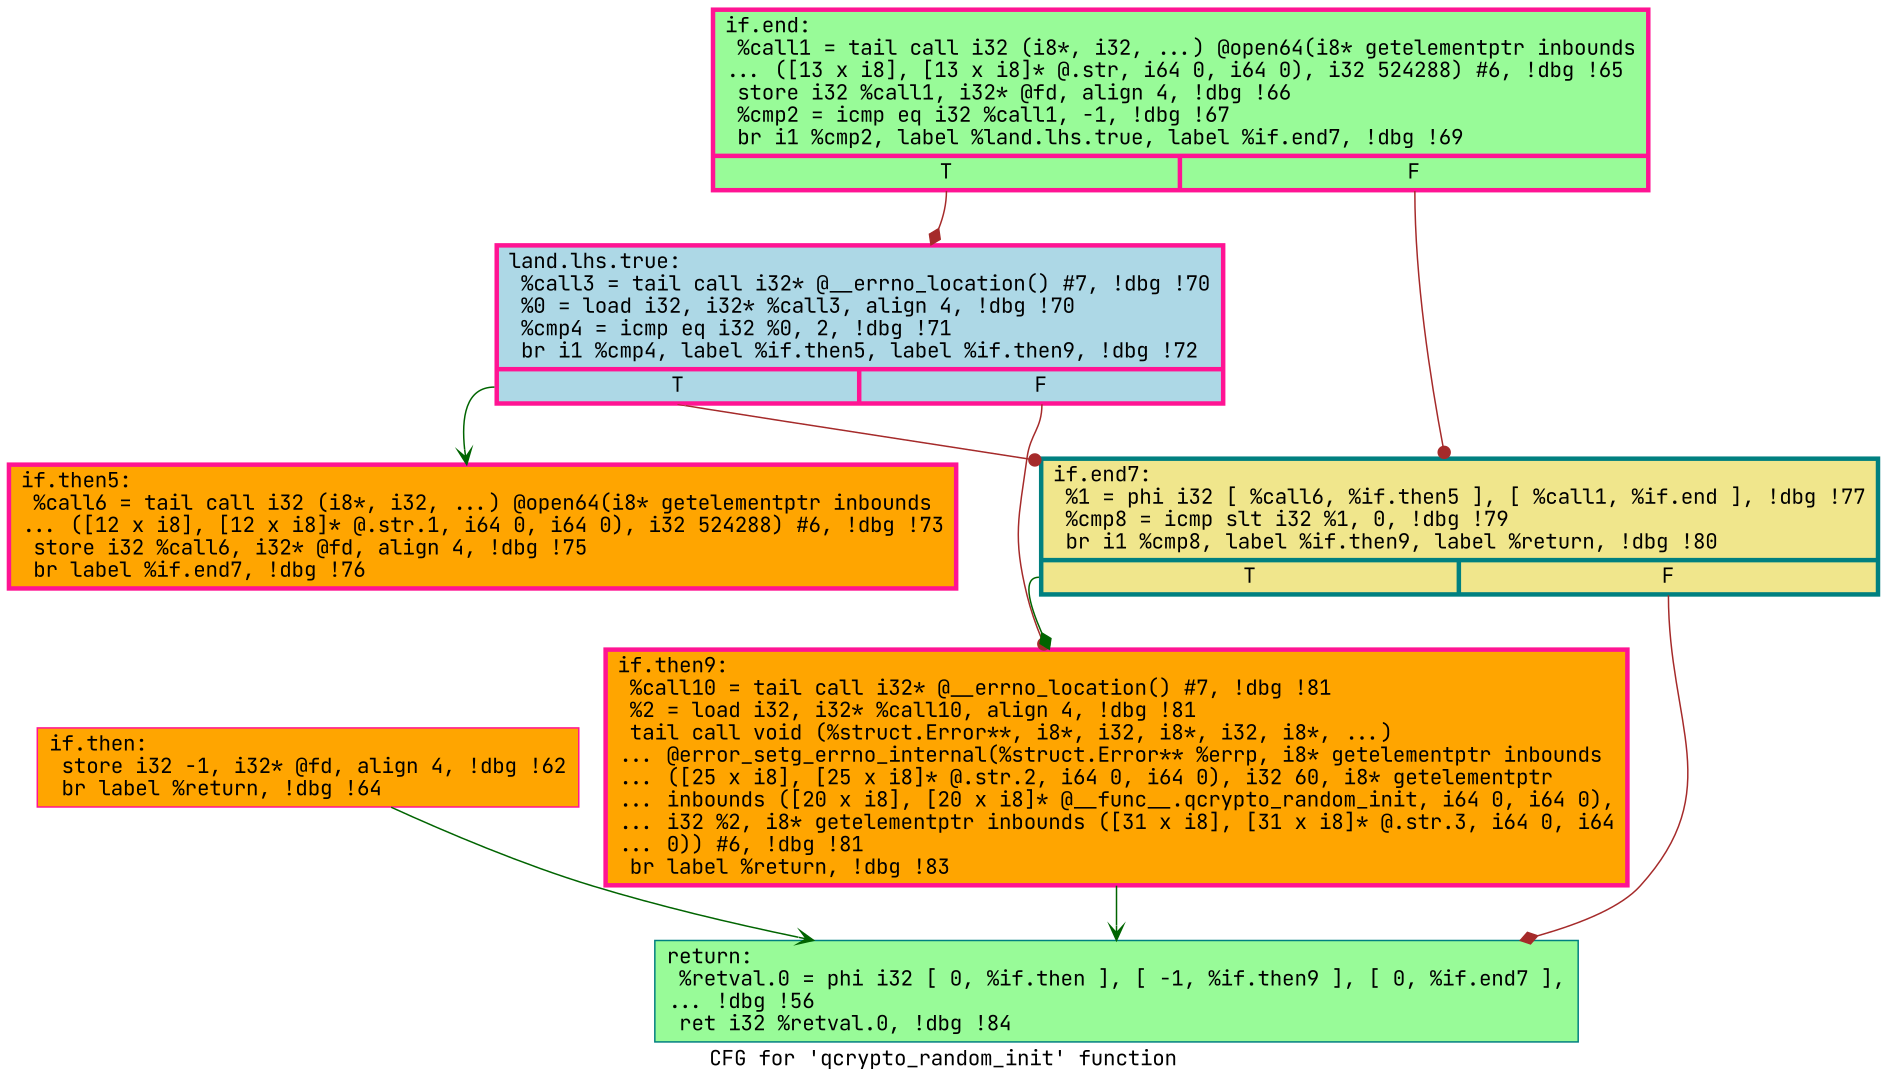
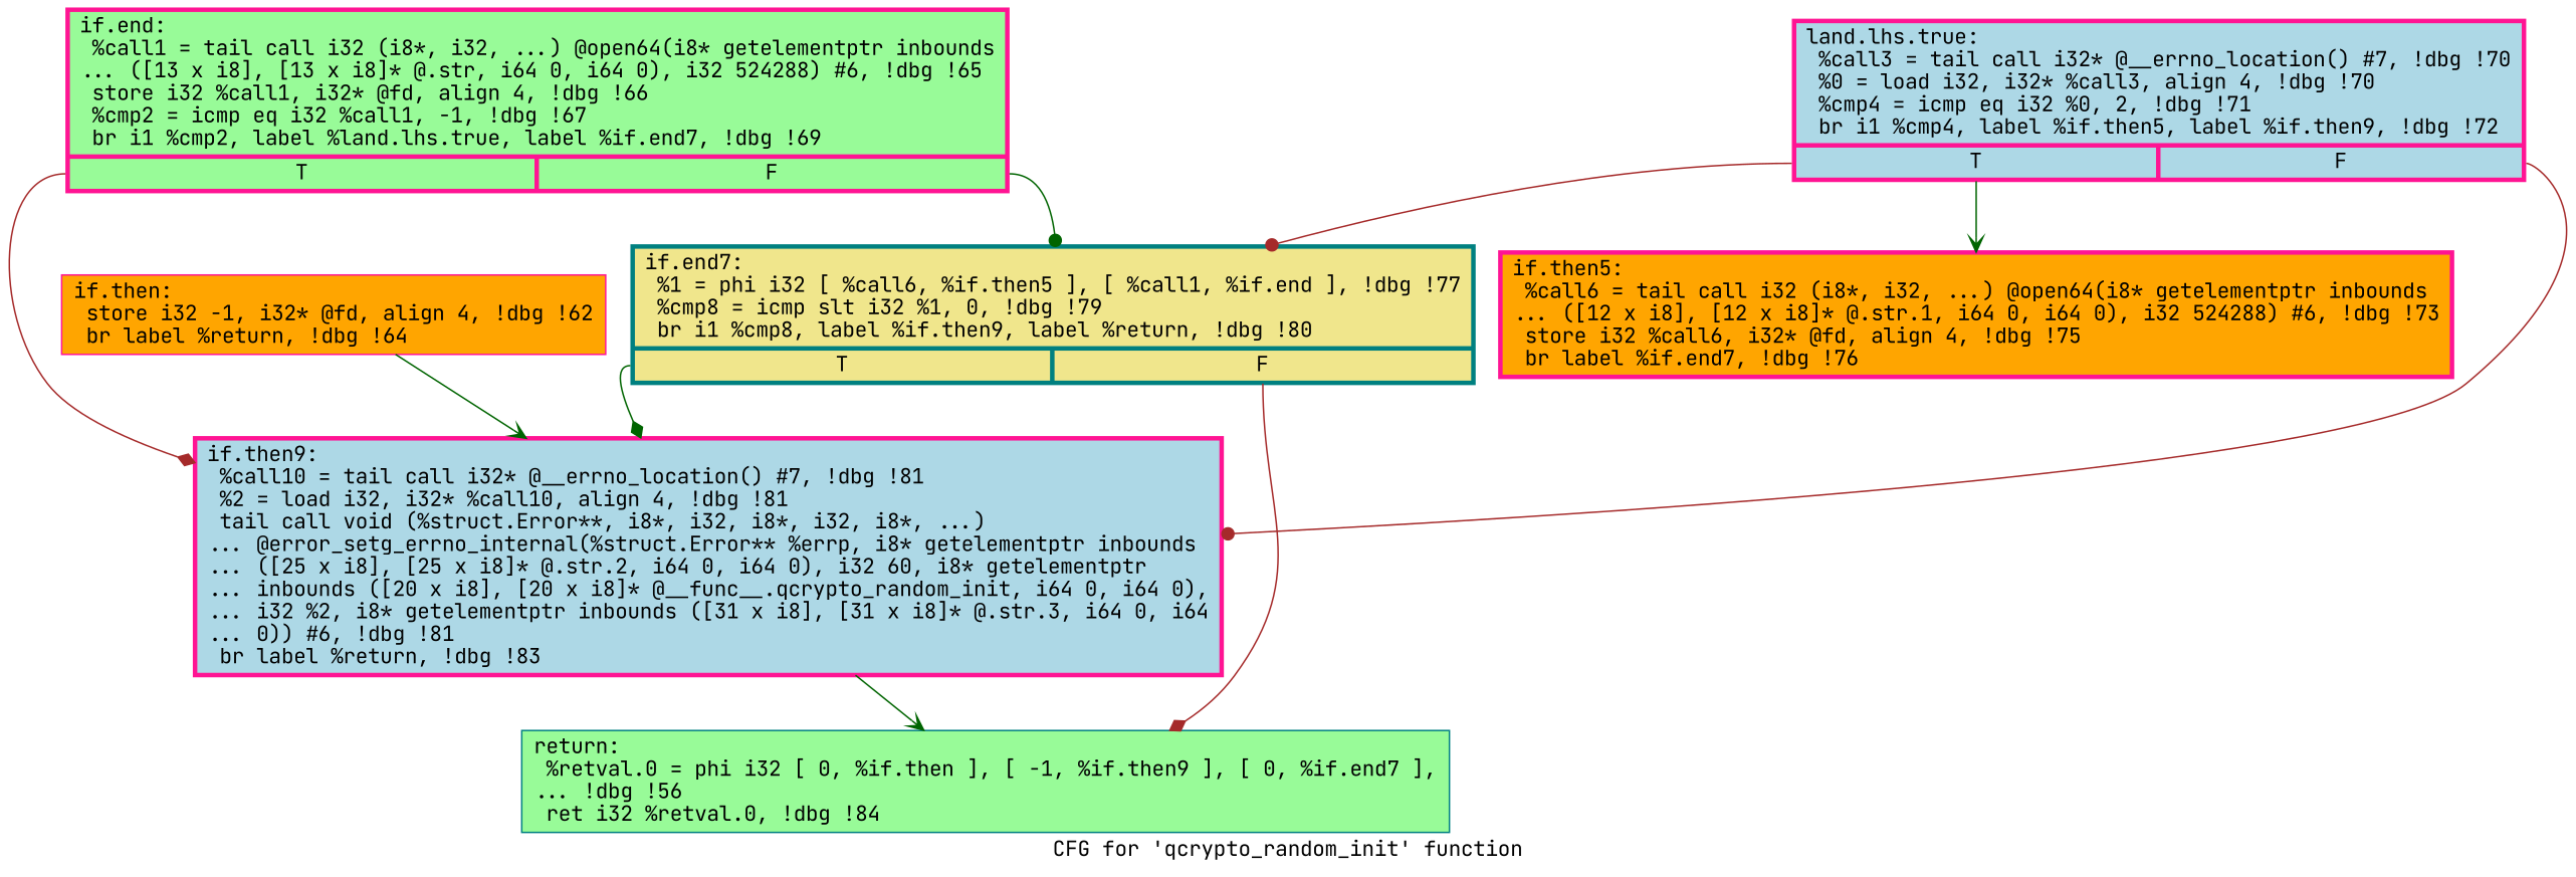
  digraph {
    fontname="JetBrains Mono"
    label="CFG for 'qcrypto_random_init' function"
    node [color=deeppink fillcolor=orange fontname="JetBrains Mono" shape=record style=filled penwidth=3.0]
    edge [arrowhead=vee color=brown fontname="JetBrains Mono" tailport=s0]
    n1 [label="{if.then:                                          \l  store i32 -1, i32* @fd, align 4, !dbg !62\l  br label %return, !dbg !64\l}" penwidth=""]
    n2 [color=teal fillcolor=palegreen label="{return:                                           \l  %retval.0 = phi i32 [ 0, %if.then ], [ -1, %if.then9 ], [ 0, %if.end7 ],\l... !dbg !56\l  ret i32 %retval.0, !dbg !84\l}" penwidth=""]
    n3 [fillcolor=palegreen label="{if.end:                                           \l  %call1 = tail call i32 (i8*, i32, ...) @open64(i8* getelementptr inbounds\l... ([13 x i8], [13 x i8]* @.str, i64 0, i64 0), i32 524288) #6, !dbg !65\l  store i32 %call1, i32* @fd, align 4, !dbg !66\l  %cmp2 = icmp eq i32 %call1, -1, !dbg !67\l  br i1 %cmp2, label %land.lhs.true, label %if.end7, !dbg !69\l|{<s0>T|<s1>F}}"]
    n4 [fillcolor=lightblue label="{land.lhs.true:                                    \l  %call3 = tail call i32* @__errno_location() #7, !dbg !70\l  %0 = load i32, i32* %call3, align 4, !dbg !70\l  %cmp4 = icmp eq i32 %0, 2, !dbg !71\l  br i1 %cmp4, label %if.then5, label %if.then9, !dbg !72\l|{<s0>T|<s1>F}}"]
    n5 [color=teal fillcolor=khaki label="{if.end7:                                          \l  %1 = phi i32 [ %call6, %if.then5 ], [ %call1, %if.end ], !dbg !77\l  %cmp8 = icmp slt i32 %1, 0, !dbg !79\l  br i1 %cmp8, label %if.then9, label %return, !dbg !80\l|{<s0>T|<s1>F}}"]
    n6 [label="{if.then5:                                         \l  %call6 = tail call i32 (i8*, i32, ...) @open64(i8* getelementptr inbounds\l... ([12 x i8], [12 x i8]* @.str.1, i64 0, i64 0), i32 524288) #6, !dbg !73\l  store i32 %call6, i32* @fd, align 4, !dbg !75\l  br label %if.end7, !dbg !76\l}"]
-   n7 [label="{if.then9:                                         \l  %call10 = tail call i32* @__errno_location() #7, !dbg !81\l  %2 = load i32, i32* %call10, align 4, !dbg !81\l  tail call void (%struct.Error**, i8*, i32, i8*, i32, i8*, ...)\l... @error_setg_errno_internal(%struct.Error** %errp, i8* getelementptr inbounds\l... ([25 x i8], [25 x i8]* @.str.2, i64 0, i64 0), i32 60, i8* getelementptr\l... inbounds ([20 x i8], [20 x i8]* @__func__.qcrypto_random_init, i64 0, i64 0),\l... i32 %2, i8* getelementptr inbounds ([31 x i8], [31 x i8]* @.str.3, i64 0, i64\l... 0)) #6, !dbg !81\l  br label %return, !dbg !83\l}"]
-   n1 -> n2 [color=darkgreen]
-   n3 -> n4 [arrowhead=diamond]
-   n3 -> n5 [arrowhead=dot tailport=s1]
+   n7 [fillcolor=lightblue label="{if.then9:                                         \l  %call10 = tail call i32* @__errno_location() #7, !dbg !81\l  %2 = load i32, i32* %call10, align 4, !dbg !81\l  tail call void (%struct.Error**, i8*, i32, i8*, i32, i8*, ...)\l... @error_setg_errno_internal(%struct.Error** %errp, i8* getelementptr inbounds\l... ([25 x i8], [25 x i8]* @.str.2, i64 0, i64 0), i32 60, i8* getelementptr\l... inbounds ([20 x i8], [20 x i8]* @__func__.qcrypto_random_init, i64 0, i64 0),\l... i32 %2, i8* getelementptr inbounds ([31 x i8], [31 x i8]* @.str.3, i64 0, i64\l... 0)) #6, !dbg !81\l  br label %return, !dbg !83\l}"]
+   n1 -> n7 [color=darkgreen]
+   n3 -> n7 [arrowhead=diamond]
+   n3 -> n5 [arrowhead=dot color=darkgreen tailport=s1]
    n4 -> n5 [arrowhead=dot]
    n4 -> n6 [color=darkgreen]
    n4 -> n7 [arrowhead=dot tailport=s1]
    n5 -> n2 [arrowhead=diamond tailport=s1]
    n5 -> n7 [arrowhead=diamond color=darkgreen]
    n7 -> n2 [color=darkgreen]
  }
